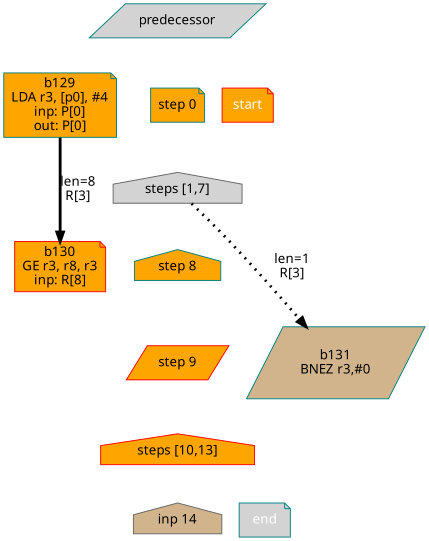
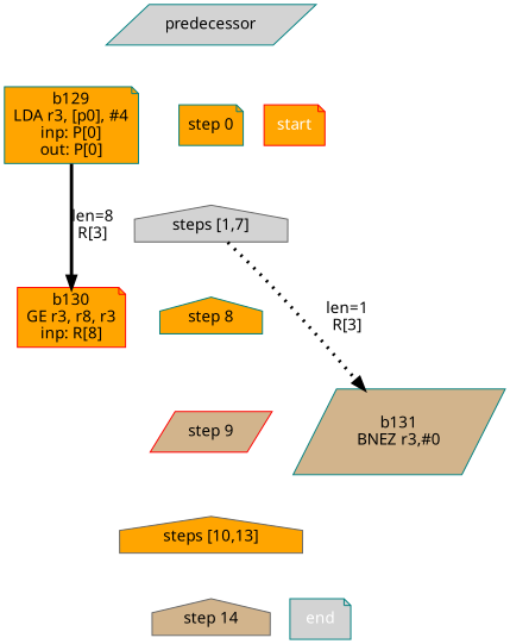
  digraph {
    fontname="Noto Sans"
    node [color=teal fillcolor=orange fontname="Noto Sans" shape=note style=filled]
    edge [fontname="Noto Sans" style=invis weight=9000]
    n1 [fontcolor=black label="b129\nLDA r3, [p0], #4\ninp: P[0]\nout: P[0]"]
    n2 [label="step 0"]
    n3 [color=red fontcolor=black label="b130\nGE r3, r8, r3\ninp: R[8]"]
    n4 [label="step 8" shape=house]
    n5 [fillcolor=tan fontcolor=black label="b131\nBNEZ r3,#0" shape=parallelogram]
-   n6 [color=red label="step 9" shape=parallelogram]
+   n6 [color=red fillcolor=tan label="step 9" shape=parallelogram]
    n7 [color=red fontcolor=white label=start]
    n8 [fillcolor=lightgrey fontcolor=white label=end]
-   n9 [color=gray40 fillcolor=tan label="inp 14" shape=house]
+   n9 [color=gray40 fillcolor=tan label="step 14" shape=house]
    n10 [color=gray40 fillcolor=lightgrey label="steps [1,7]" shape=house]
-   n11 [color=red label="steps [10,13]" shape=house]
+   n11 [color=gray40 label="steps [10,13]" shape=house]
    n12 [fillcolor=lightgrey label=predecessor shape=parallelogram]
    subgraph sub_1 {
      rank=same
      n1
      n2
    }
    subgraph sub_2 {
      rank=same
      n3
      n4
    }
    subgraph sub_3 {
      rank=same
      n5
      n6
    }
    subgraph sub_4 {
      rank=same
      n2
      n7
    }
    subgraph sub_5 {
      rank=same
      n8
      n9
    }
    n1 -> n3 [color=black fontcolor=black label="len=8\nR[3]" penwidth=3 style=bold weight=1000]
    n2 -> n10
    n4 -> n6
    n6 -> n11
    n10 -> n4
    n10 -> n5 [color=black fontcolor=black label="len=1\nR[3]" penwidth=3 style=dotted weight=1000]
    n11 -> n9
    n12 -> n2
  }
